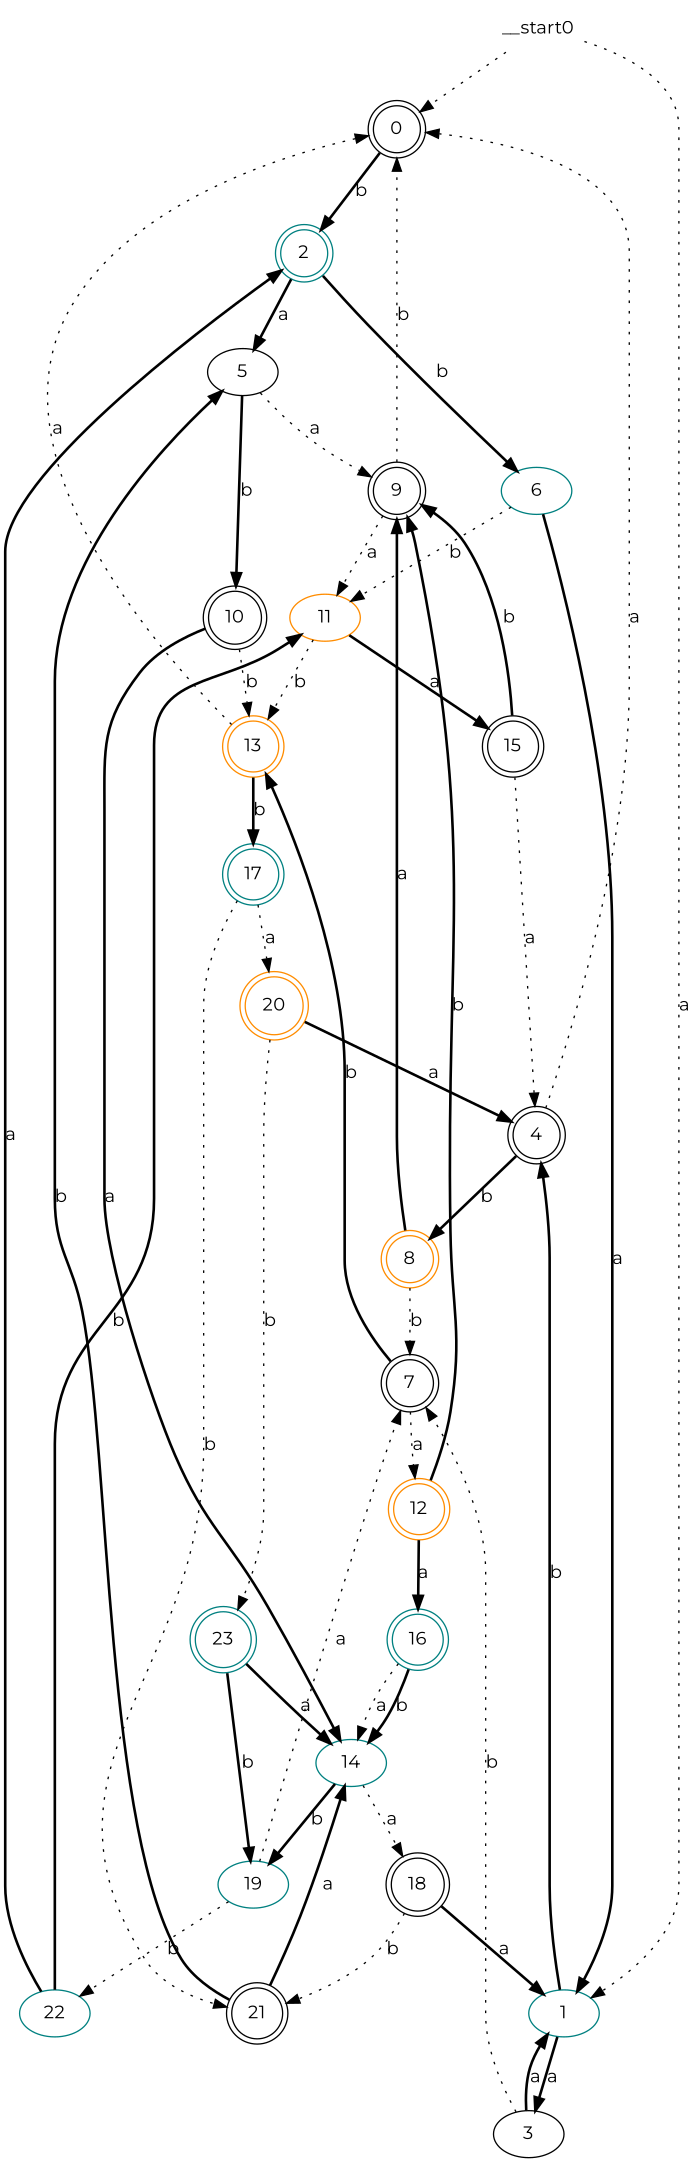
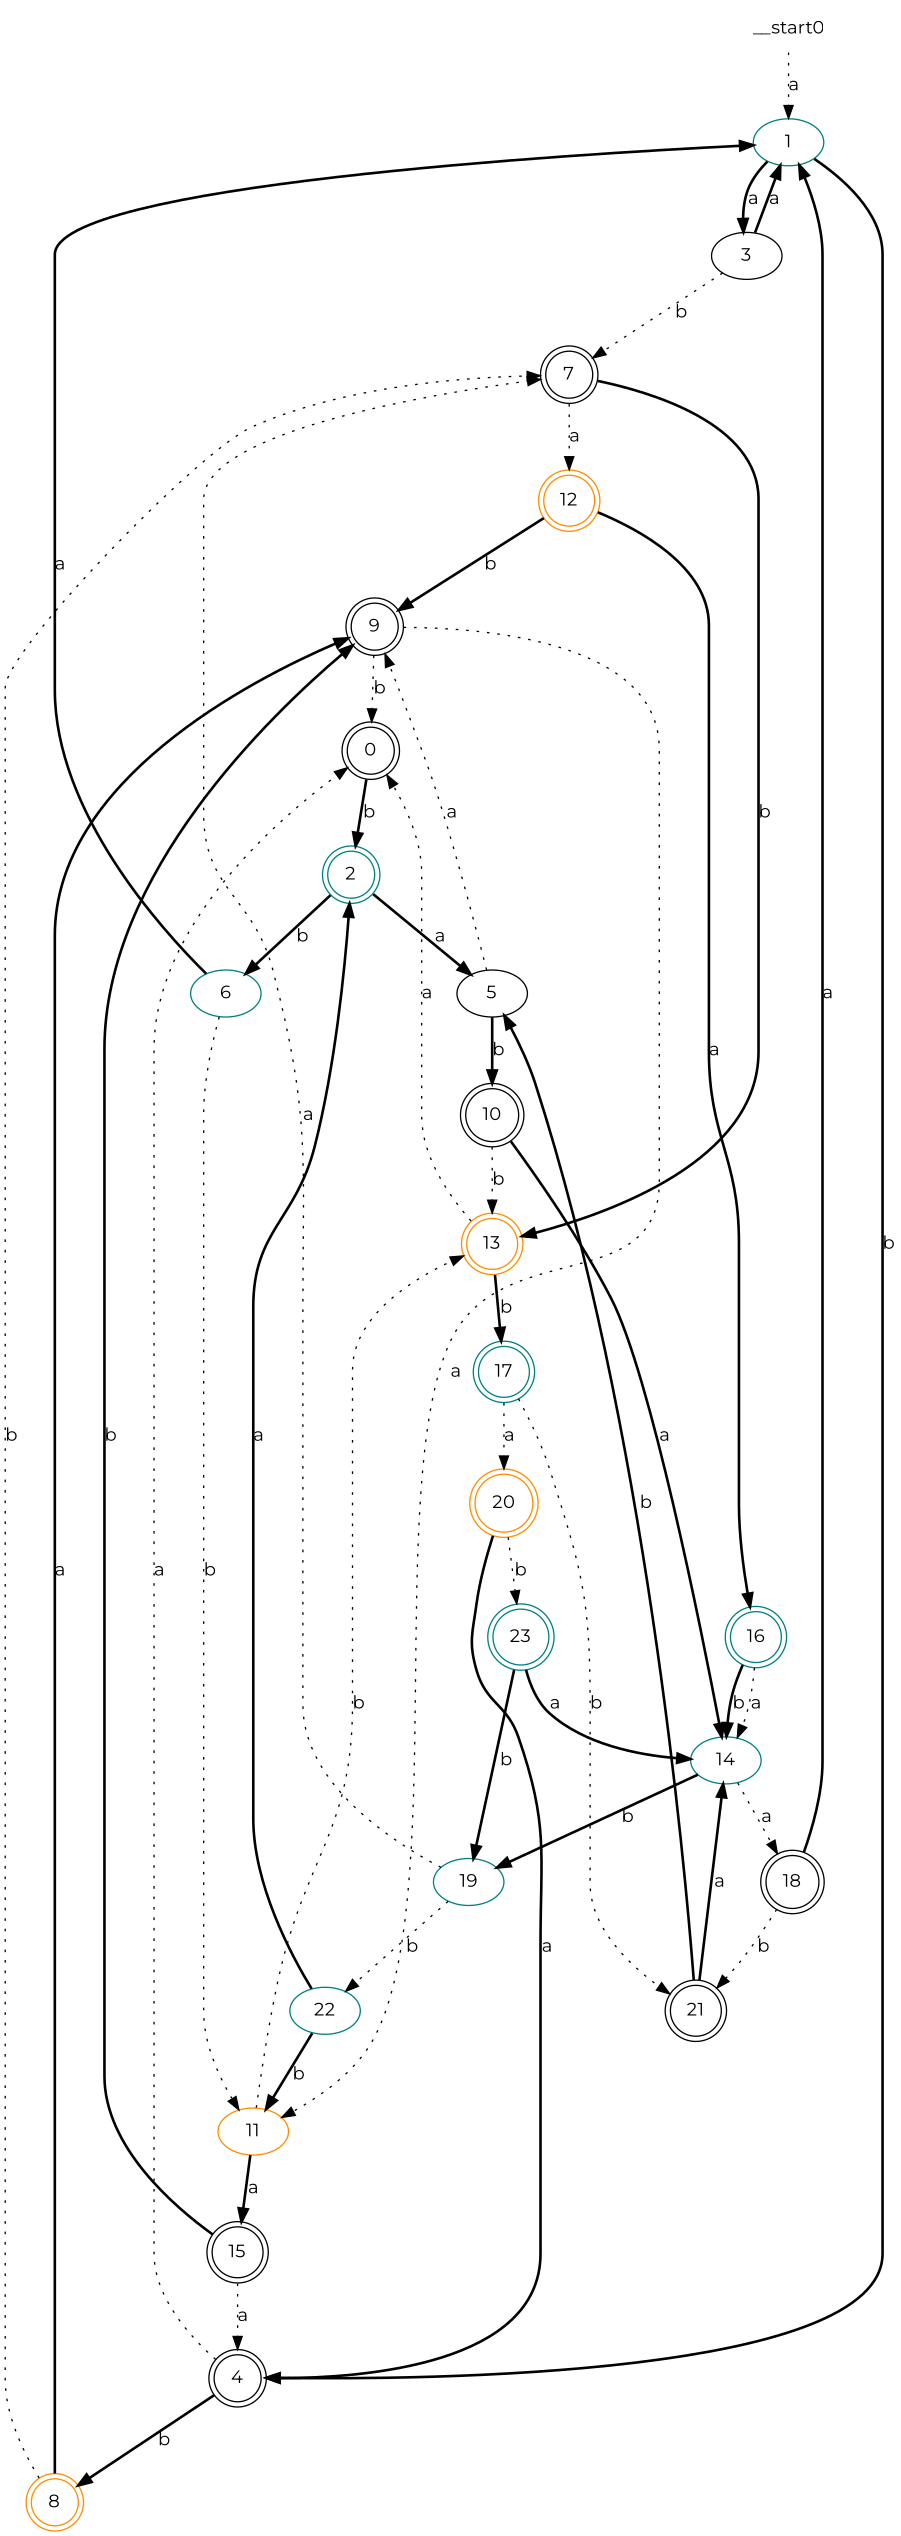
  digraph {
    fontname=Montserrat
    node [color=black fontname=Montserrat shape=doublecircle]
    edge [fontname=Montserrat style=bold]
    __start0 [shape=none]
    0
    1 [color=teal shape=""]
    2 [color=teal]
    3 [shape=""]
    4
    5 [shape=""]
    6 [color=teal shape=""]
    7
    8 [color=darkorange]
    9
    10
    11 [color=darkorange shape=""]
    12 [color=darkorange]
    13 [color=darkorange]
    14 [color=teal shape=""]
    15
    16 [color=teal]
    17 [color=teal]
    18
    19 [color=teal shape=""]
    20 [color=darkorange]
    21
    22 [color=teal shape=""]
    23 [color=teal]
-   __start0 -> 0 [style=dotted]
    __start0 -> 1 [label=a style=dotted]
    0 -> 2 [label=b]
    1 -> 3 [label=a]
    1 -> 4 [label=b]
    2 -> 5 [label=a]
    2 -> 6 [label=b]
    3 -> 1 [label=a]
    3 -> 7 [label=b style=dotted]
    4 -> 0 [label=a style=dotted]
    4 -> 8 [label=b]
    5 -> 9 [label=a style=dotted]
    5 -> 10 [label=b]
    6 -> 1 [label=a]
    6 -> 11 [label=b style=dotted]
    7 -> 12 [label=a style=dotted]
    7 -> 13 [label=b]
    8 -> 7 [label=b style=dotted]
    8 -> 9 [label=a]
    9 -> 0 [label=b style=dotted]
    9 -> 11 [label=a style=dotted]
    10 -> 13 [label=b style=dotted]
    10 -> 14 [label=a]
    11 -> 13 [label=b style=dotted]
    11 -> 15 [label=a]
    12 -> 9 [label=b]
    12 -> 16 [label=a]
    13 -> 0 [label=a style=dotted]
    13 -> 17 [label=b]
    14 -> 18 [label=a style=dotted]
    14 -> 19 [label=b]
    15 -> 4 [label=a style=dotted]
    15 -> 9 [label=b]
    16 -> 14 [label=a style=dotted]
    16 -> 14 [label=b]
    17 -> 20 [label=a style=dotted]
    17 -> 21 [label=b style=dotted]
    18 -> 1 [label=a]
    18 -> 21 [label=b style=dotted]
    19 -> 7 [label=a style=dotted]
    19 -> 22 [label=b style=dotted]
    20 -> 4 [label=a]
    20 -> 23 [label=b style=dotted]
    21 -> 5 [label=b]
    21 -> 14 [label=a]
    22 -> 2 [label=a]
    22 -> 11 [label=b]
    23 -> 14 [label=a]
    23 -> 19 [label=b]
  }
